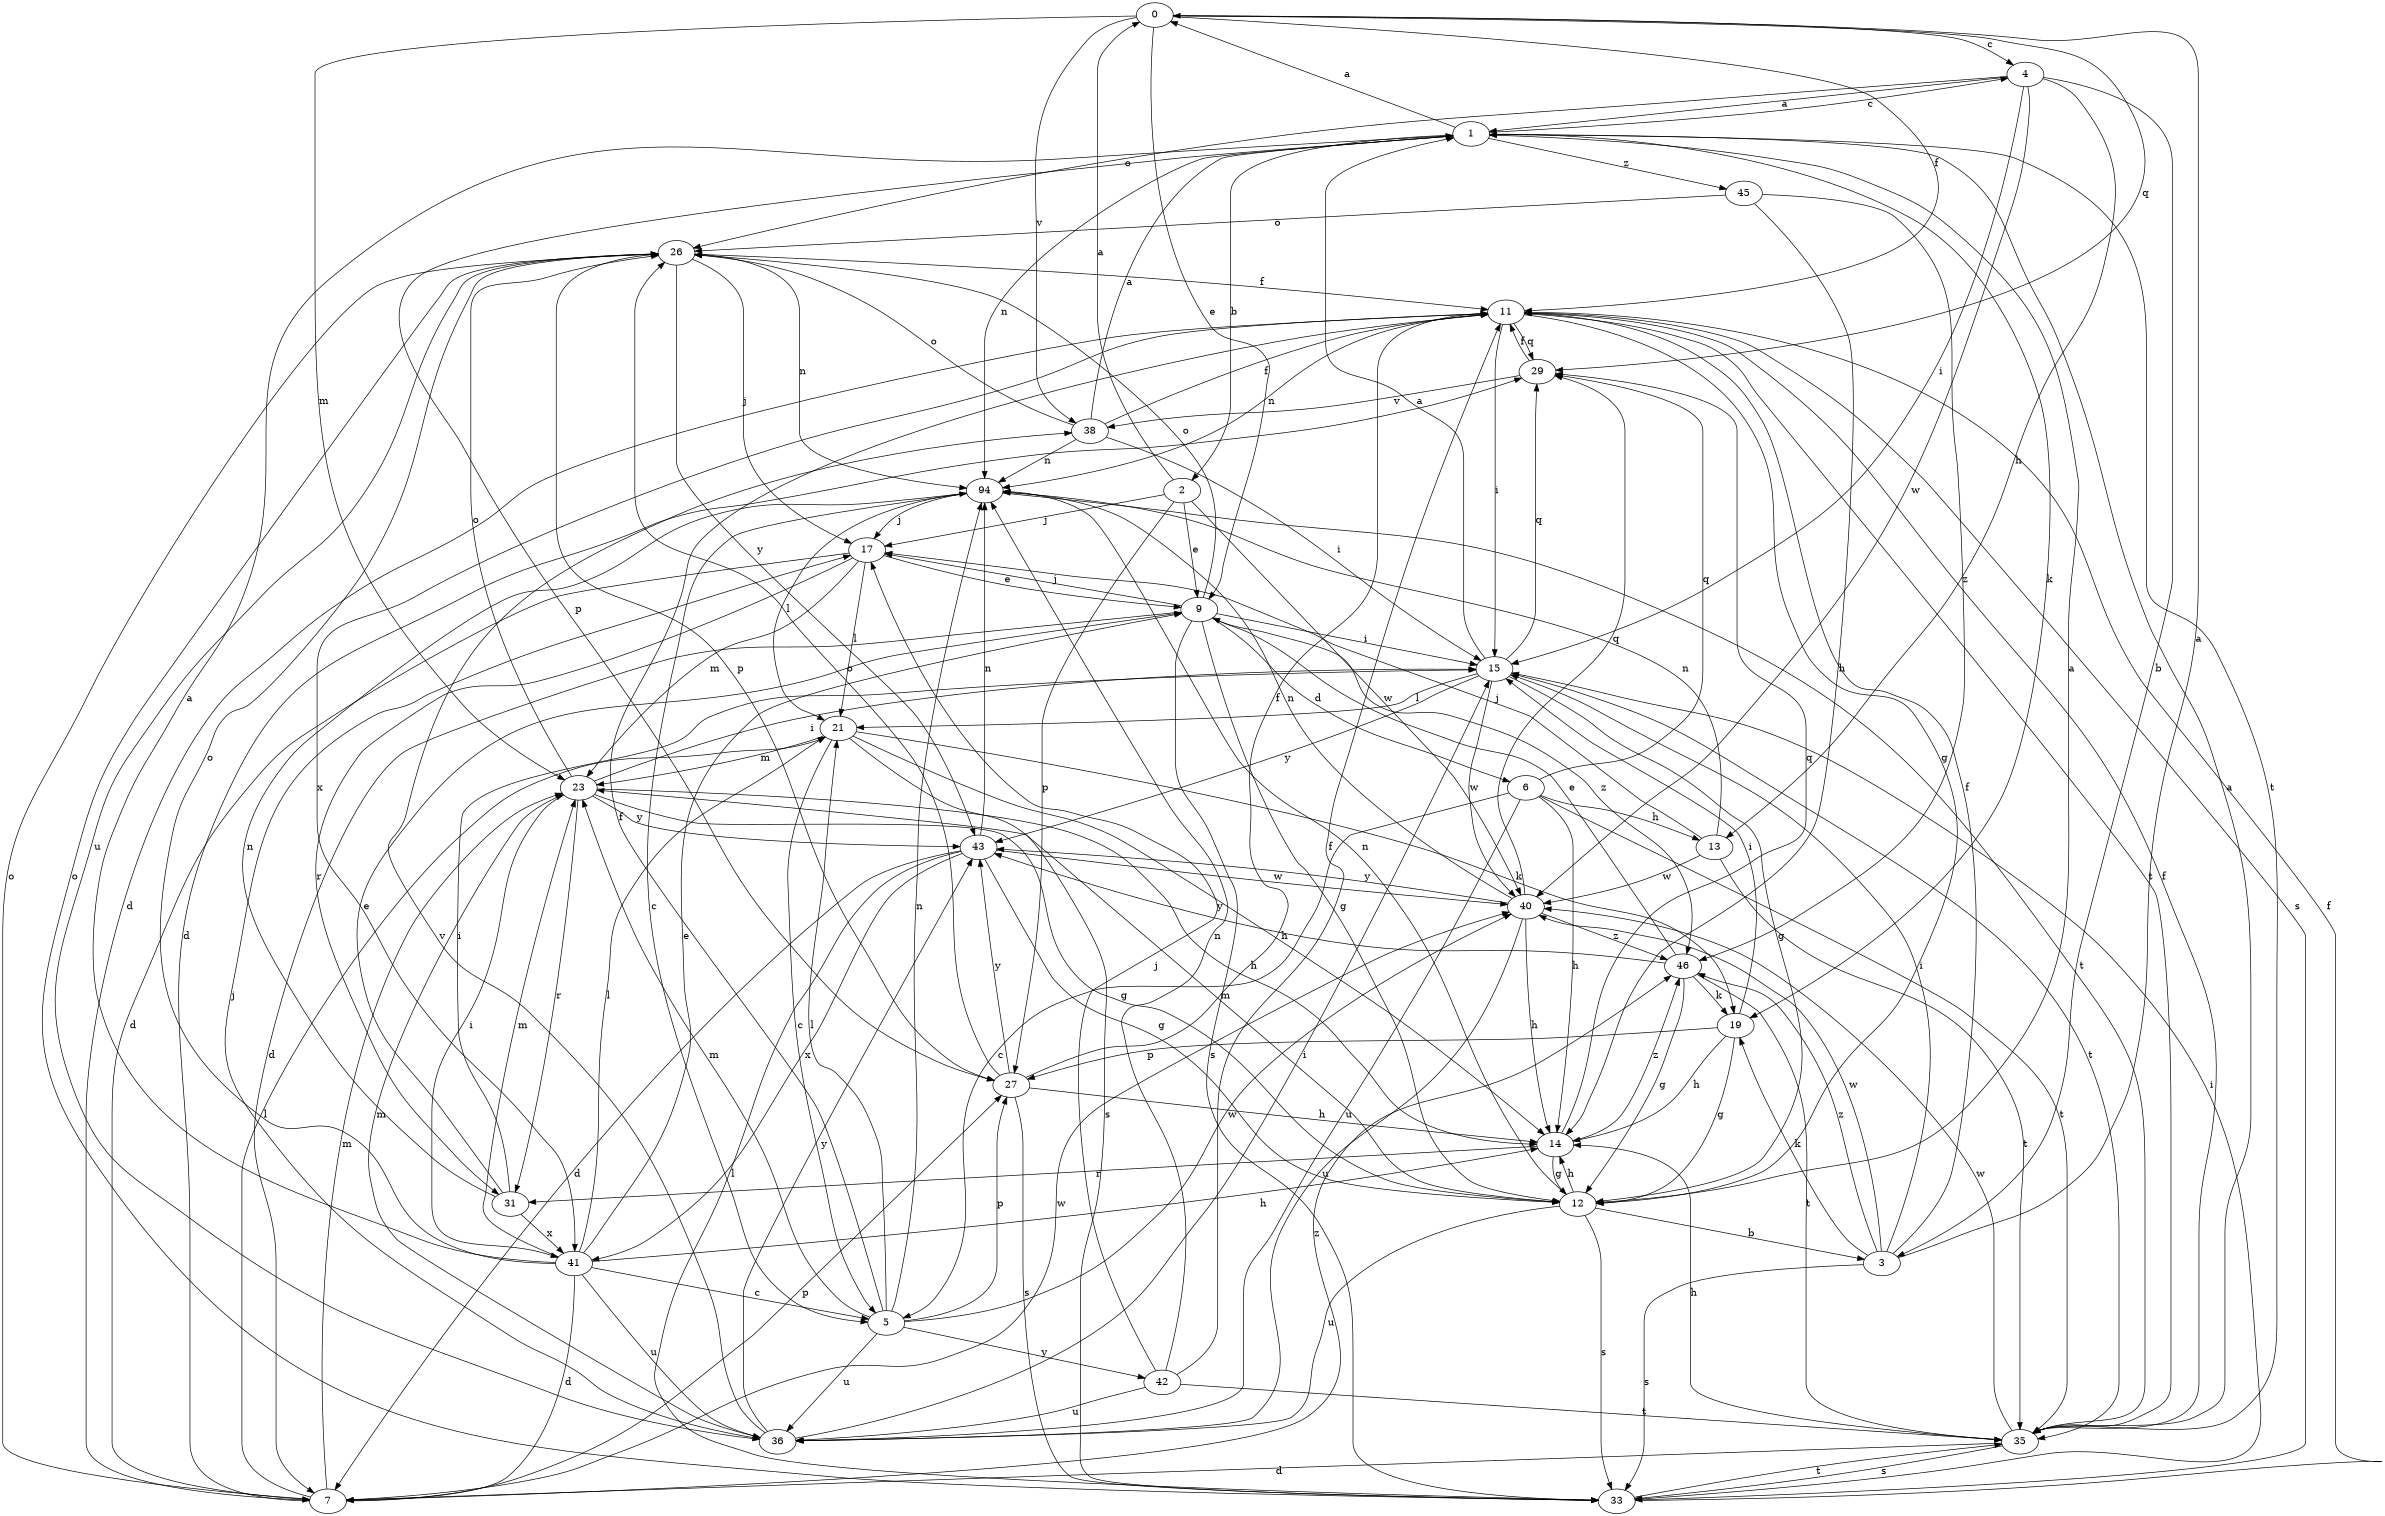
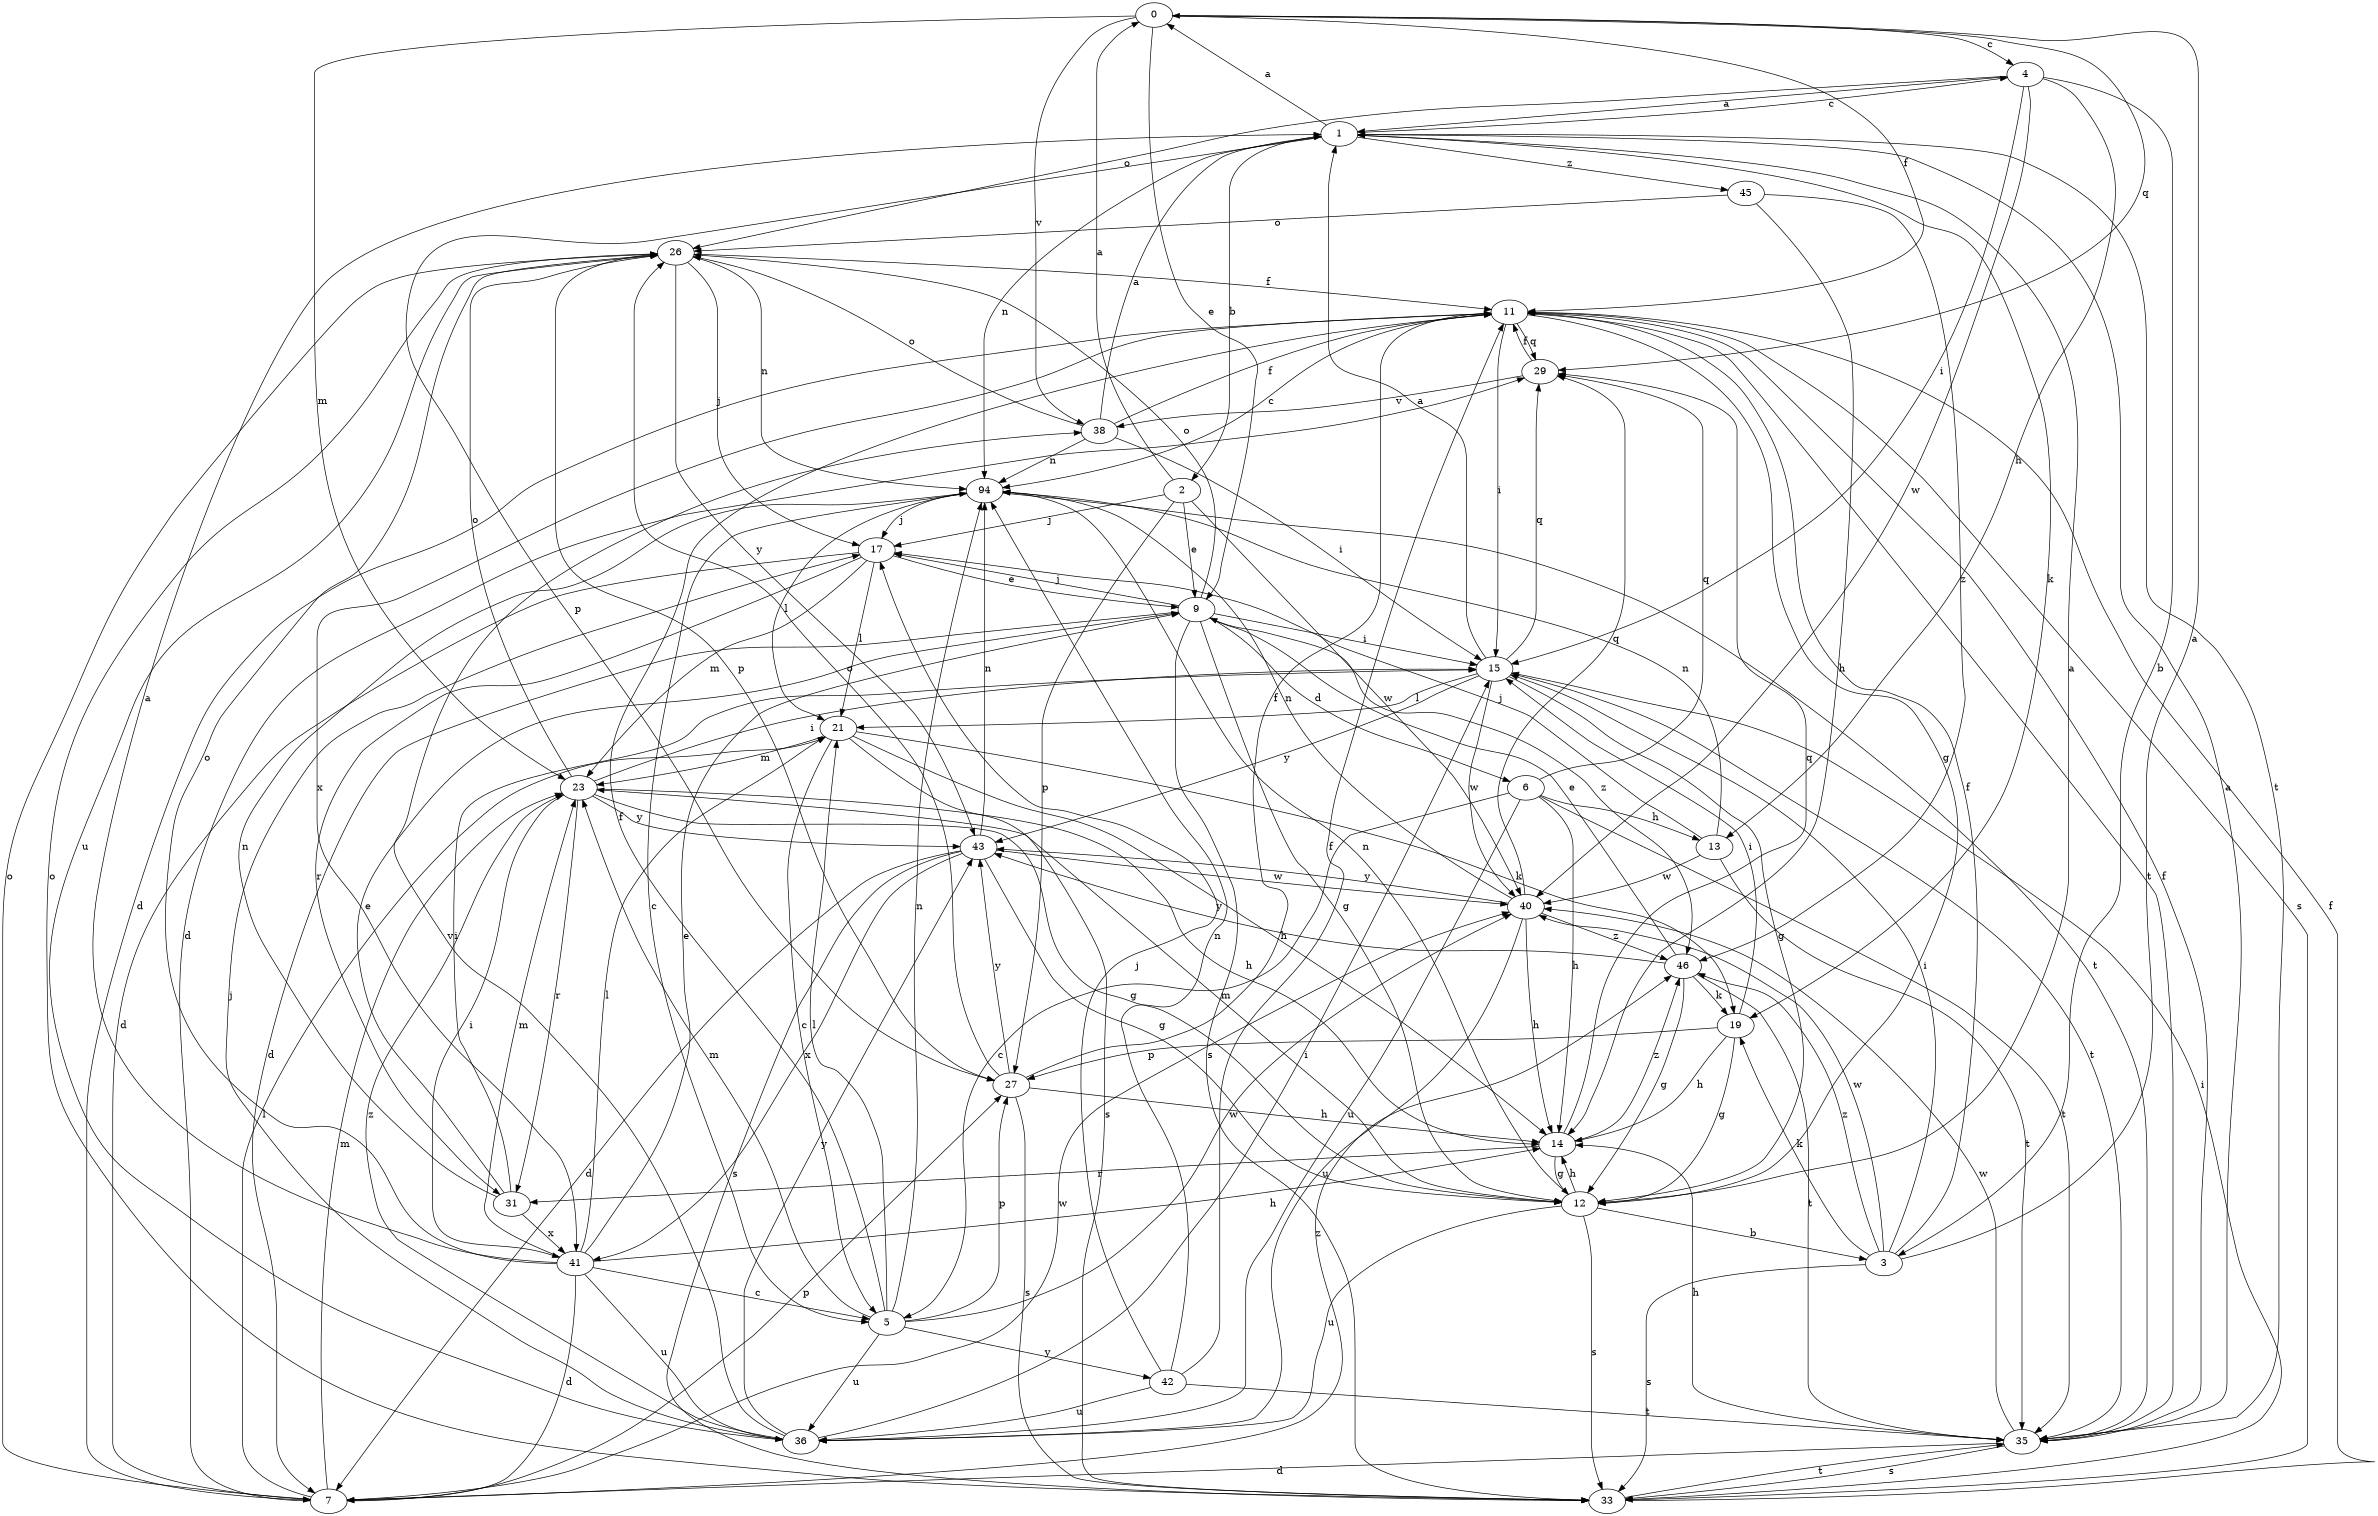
  strict digraph {
    0
    4
    9
    11
    23
    29
    38
    1
    40
    3
    15
    13
    26
    17
    33
    46
    6
    7
    12
    n20 [label=94]
    35
    41
    14
    31
    43
    2
    19
    27
    45
    5
    21
    36
    42
    0 -> 4 [label=c]
    0 -> 9 [label=e]
    0 -> 11 [label=f]
    0 -> 23 [label=m]
    0 -> 29 [label=q]
    0 -> 38 [label=v]
    4 -> 1 [label=a]
    4 -> 40 [label=w]
    4 -> 3 [label=b]
    4 -> 15 [label=i]
    4 -> 13 [label=h]
    4 -> 26 [label=o]
    9 -> 15 [label=i]
    9 -> 26 [label=o]
    9 -> 17 [label=j]
    9 -> 33 [label=s]
    9 -> 46 [label=z]
    9 -> 6 [label=d]
    9 -> 7 [label=d]
    9 -> 12 [label=g]
    11 -> 29 [label=q]
    11 -> 15 [label=i]
    11 -> 33 [label=s]
    11 -> 7 [label=d]
    11 -> 12 [label=g]
-   11 -> n20 [label=n]
+   11 -> n20 [label=c]
    11 -> 35 [label=t]
    11 -> 41 [label=x]
    23 -> 15 [label=i]
    23 -> 26 [label=o]
    23 -> 12 [label=g]
    23 -> 41 [label=i]
    23 -> 14 [label=h]
    23 -> 31 [label=r]
    23 -> 43 [label=y]
    29 -> 11 [label=f]
    29 -> 38 [label=v]
    38 -> 11 [label=f]
    38 -> 1 [label=a]
    38 -> 15 [label=i]
    38 -> 26 [label=o]
    38 -> n20 [label=n]
    1 -> 0 [label=a]
    1 -> 4 [label=c]
    1 -> n20 [label=n]
    1 -> 35 [label=t]
    1 -> 2 [label=b]
    1 -> 19 [label=k]
    1 -> 27 [label=p]
    1 -> 45 [label=z]
    40 -> 29 [label=q]
    40 -> 46 [label=z]
    40 -> n20 [label=n]
    40 -> 14 [label=h]
    40 -> 43 [label=y]
    40 -> 36 [label=u]
    3 -> 0 [label=a]
    3 -> 11 [label=f]
    3 -> 40 [label=w]
    3 -> 15 [label=i]
    3 -> 33 [label=s]
    3 -> 46 [label=z]
    3 -> 19 [label=k]
    15 -> 29 [label=q]
    15 -> 1 [label=a]
    15 -> 40 [label=w]
    15 -> 12 [label=g]
    15 -> 35 [label=t]
    15 -> 43 [label=y]
    15 -> 21 [label=l]
    13 -> 40 [label=w]
    13 -> 17 [label=j]
    13 -> n20 [label=n]
    13 -> 35 [label=t]
    26 -> 11 [label=f]
    26 -> 17 [label=j]
    26 -> n20 [label=n]
    26 -> 43 [label=y]
    26 -> 27 [label=p]
    26 -> 36 [label=u]
    17 -> 9 [label=e]
    17 -> 23 [label=m]
    17 -> 7 [label=d]
    17 -> 31 [label=r]
    17 -> 21 [label=l]
    33 -> 11 [label=f]
    33 -> 15 [label=i]
    33 -> 26 [label=o]
    33 -> 35 [label=t]
    46 -> 9 [label=e]
    46 -> 12 [label=g]
    46 -> 35 [label=t]
    46 -> 43 [label=y]
    46 -> 19 [label=k]
    6 -> 29 [label=q]
    6 -> 13 [label=h]
    6 -> 35 [label=t]
    6 -> 14 [label=h]
    6 -> 5 [label=c]
    6 -> 36 [label=u]
    7 -> 23 [label=m]
    7 -> 29 [label=d]
    7 -> 40 [label=w]
    7 -> 26 [label=o]
    7 -> 46 [label=z]
    7 -> 27 [label=p]
    7 -> 21 [label=l]
    12 -> 23 [label=m]
    12 -> 1 [label=a]
    12 -> 3 [label=b]
    12 -> 33 [label=s]
    12 -> n20 [label=n]
    12 -> 14 [label=h]
    12 -> 36 [label=u]
    n20 -> 17 [label=j]
    n20 -> 35 [label=t]
    n20 -> 5 [label=c]
    n20 -> 21 [label=l]
    35 -> 11 [label=f]
    35 -> 1 [label=a]
    35 -> 40 [label=w]
    35 -> 33 [label=s]
    35 -> 7 [label=d]
    35 -> 14 [label=h]
    41 -> 9 [label=e]
    41 -> 23 [label=m]
    41 -> 1 [label=a]
    41 -> 26 [label=o]
    41 -> 7 [label=d]
    41 -> 14 [label=h]
    41 -> 5 [label=c]
    41 -> 21 [label=l]
    41 -> 36 [label=u]
    14 -> 29 [label=q]
    14 -> 46 [label=z]
    14 -> 12 [label=g]
    14 -> 31 [label=r]
    31 -> 9 [label=e]
    31 -> 15 [label=i]
    31 -> n20 [label=n]
    31 -> 41 [label=x]
    43 -> 40 [label=w]
-   43 -> 33 [label=l]
+   43 -> 33 [label=s]
    43 -> 7 [label=d]
    43 -> 12 [label=g]
    43 -> n20 [label=n]
    43 -> 41 [label=x]
    2 -> 0 [label=a]
    2 -> 9 [label=e]
    2 -> 40 [label=w]
    2 -> 17 [label=j]
    2 -> 27 [label=p]
    19 -> 15 [label=i]
    19 -> 12 [label=g]
    19 -> 14 [label=h]
    19 -> 27 [label=p]
    27 -> 11 [label=f]
    27 -> 26 [label=o]
    27 -> 33 [label=s]
    27 -> 14 [label=h]
    27 -> 43 [label=y]
    45 -> 26 [label=o]
    45 -> 46 [label=z]
    45 -> 14 [label=h]
    5 -> 11 [label=f]
    5 -> 23 [label=m]
    5 -> 40 [label=w]
    5 -> n20 [label=n]
    5 -> 27 [label=p]
    5 -> 21 [label=l]
    5 -> 36 [label=u]
    5 -> 42 [label=y]
    21 -> 23 [label=m]
    21 -> 33 [label=s]
    21 -> 14 [label=h]
    21 -> 19 [label=k]
    21 -> 5 [label=c]
-   36 -> 23 [label=m]
+   36 -> 23 [label=z]
    36 -> 38 [label=v]
    36 -> 15 [label=i]
    36 -> 17 [label=j]
    36 -> 43 [label=y]
    42 -> 11 [label=f]
    42 -> 17 [label=j]
    42 -> n20 [label=n]
    42 -> 35 [label=t]
    42 -> 36 [label=u]
  }
